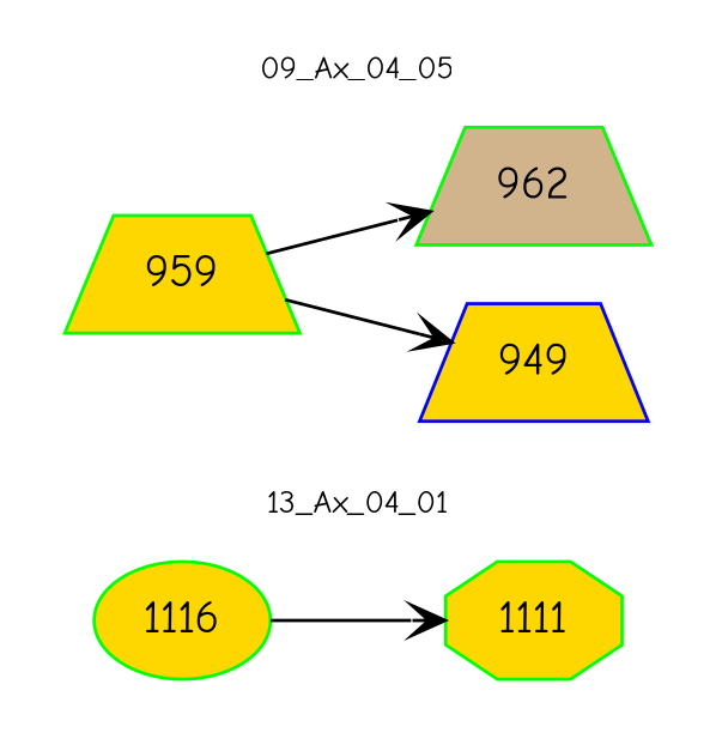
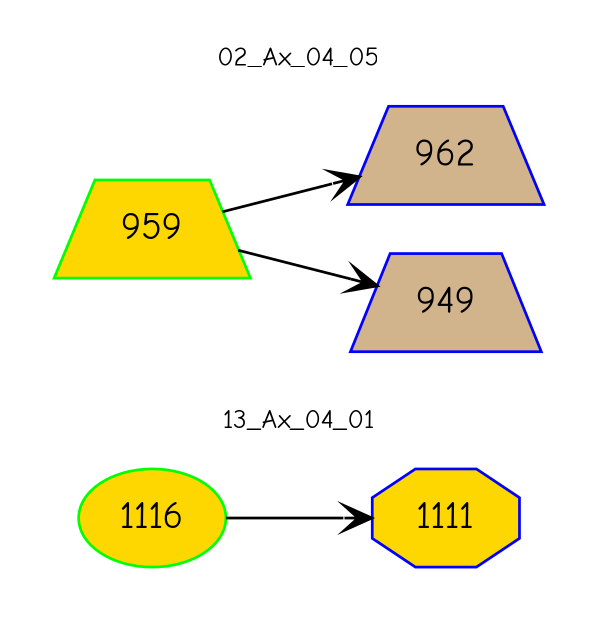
  digraph {
    fontname="Comic Neue"
    rankdir=LR
    node [color=green fillcolor=gold fontname="Comic Neue" shape=trapezium style=filled]
    edge [arrowhead=vee color=black fontname="Comic Neue"]
    n1 [label=1116 shape=ellipse]
-   n2 [label=1111 shape=octagon]
+   n2 [color=blue label=1111 shape=octagon]
    n3 [label=959]
-   n4 [color=blue label=949]
-   n5 [fillcolor=tan label=962]
+   n4 [color=blue fillcolor=tan label=949]
+   n5 [color=blue fillcolor=tan label=962]
    subgraph cluster_1 {
      color=white
      fontsize=10
      label="13_Ax_04_01"
      n1
      n2
    }
    subgraph cluster_2 {
      color=white
      fontsize=10
-     label="09_Ax_04_05"
+     label="02_Ax_04_05"
      n3
      n4
      n5
    }
    n1 -> n2
    n3 -> n4
    n3 -> n5
  }
